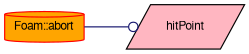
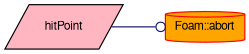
  digraph {
    rankdir=LR
    node [fontname=FreeSans fontsize=10 style=filled]
    n1 [color=black fillcolor=lightpink fontcolor=black height=0.2 label=hitPoint shape=parallelogram width=0.4]
    n2 [color=red height=0.2 label="Foam::abort" shape=cylinder width=0.4 fillcolor=orange]
-   n2 -> n1 [color=midnightblue fontname=FreeSans fontsize=10 labelfontname=FreeSans labelfontsize=10 style=solid arrowhead=odot]
+   n1 -> n2 [color=midnightblue fontname=FreeSans fontsize=10 labelfontname=FreeSans labelfontsize=10 style=solid arrowhead=odot]
  }
